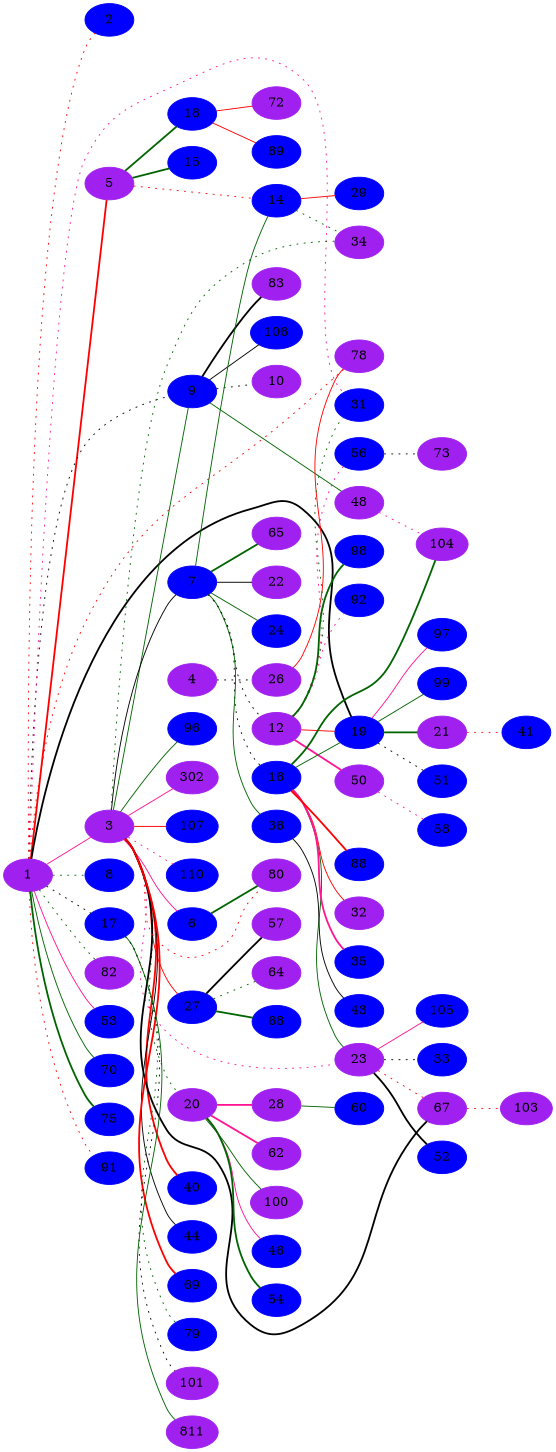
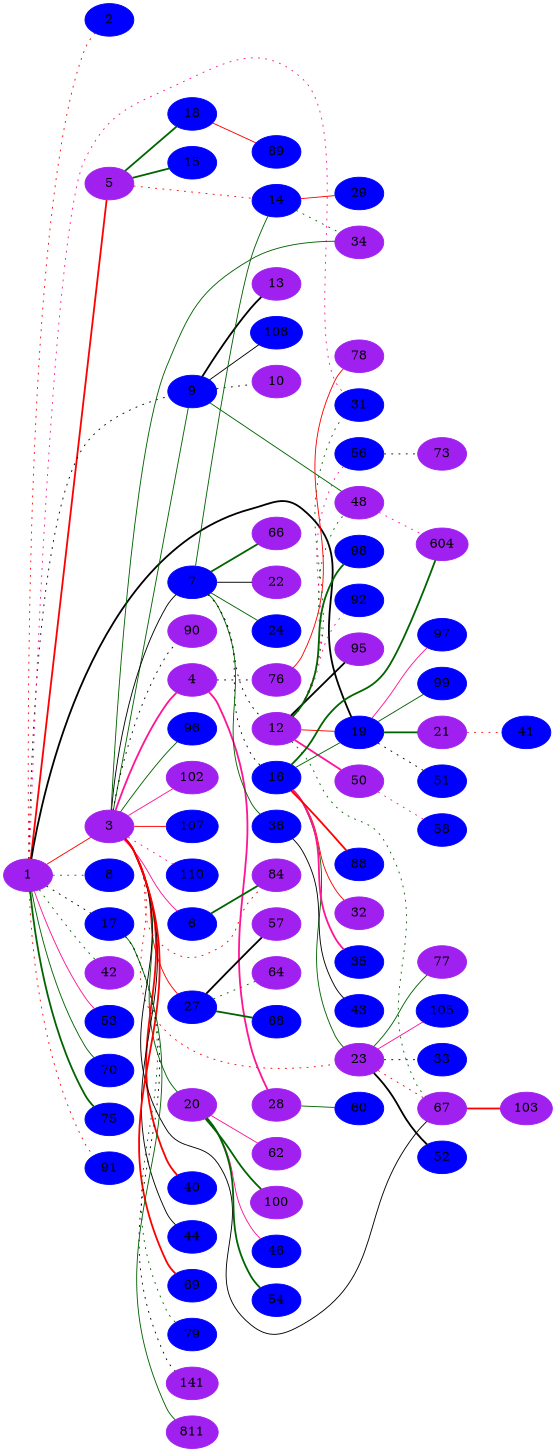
  graph {
    fontname="DejaVu Serif"
    rankdir=LR
    node [color=blue fontname="DejaVu Serif" style=filled]
    edge [color=darkgreen fontname="DejaVu Serif" style=solid]
    1 [color=purple super="+55"]
    2
    3 [color=purple super="+11"]
    5 [color=purple super="+37"]
    8 [super="+71"]
    9
    17 [super="+86"]
    19 [super="+39"]
    31
-   42 [color=purple label=82]
+   42 [color=purple]
    53
    70
    75
    78 [color=purple super="+81"]
    91
    4 [color=purple super="+38"]
    6 [super="+61"]
    7 [super="+94"]
    20 [color=purple super="+87"]
    23 [color=purple super="+25"]
    27 [super="+49"]
    34 [color=purple]
    40
    44
    67 [color=purple]
    69
-   80 [color=purple super="+93"]
+   80 [color=purple super="+93" label=84]
+   90 [color=purple super="+112"]
    96
-   102 [color=purple label=302]
+   102 [color=purple]
    107
    110
    14 [super="+30"]
    15 [super="+76"]
    18 [super="+66"]
    10 [color=purple super="+47"]
    48 [color=purple super="+59"]
-   83 [color=purple]
+   83 [color=purple label=13]
    106
    79
-   101 [color=purple]
+   101 [color=purple label=141]
    n42 [color=purple label=811]
    21 [color=purple]
    51
    97
    99
-   26 [color=purple]
+   26 [color=purple label=76]
    28 [color=purple]
    12 [color=purple super="+13"]
    16 [super="+63"]
    22 [color=purple]
    24 [super="+85"]
    36 [super="+82"]
-   65 [color=purple]
+   65 [color=purple label=66]
    46
    54
    62 [color=purple super="+74"]
    100 [color=purple]
    33
    52
+   77 [color=purple]
    105
    57 [color=purple]
    64 [color=purple]
    68
    103 [color=purple]
    60
    29
-   72 [color=purple]
    89
    50 [color=purple super="+84"]
    56
    92
+   95 [color=purple]
    98
    32 [color=purple super="+45"]
    35
    88
-   104 [color=purple super="+109"]
+   104 [color=purple super="+109" label=604]
    43
    58
    73 [color=purple super="+108"]
    41
    1 -- 2 [color=red style=dotted]
-   1 -- 3 [color=deeppink]
+   1 -- 3 [color=red]
    1 -- 5 [color=red style=bold]
    1 -- 8 [style=dotted]
    1 -- 9 [color=black style=dotted]
    1 -- 17 [color=black style=dotted weight=2]
    1 -- 19 [color=black style=bold]
    1 -- 31 [color=deeppink style=dotted]
    1 -- 42 [style=dotted]
    1 -- 53 [color=deeppink]
    1 -- 70
    1 -- 75 [style=bold]
-   1 -- 78 [color=red style=dotted]
    1 -- 91 [color=red style=dotted]
    3 -- 9
+   3 -- 4 [color=deeppink style=bold]
    3 -- 6 [color=deeppink]
    3 -- 7 [color=black]
-   3 -- 20 [style=dotted]
-   3 -- 23 [color=deeppink style=dotted]
+   3 -- 20
+   3 -- 23 [color=red style=dotted]
    3 -- 27 [color=red]
-   3 -- 34 [style=dotted]
+   3 -- 34
    3 -- 40 [color=red style=bold]
    3 -- 44 [color=black]
-   3 -- 67 [color=black style=bold]
+   3 -- 67 [color=black]
    3 -- 69 [color=red style=bold]
    3 -- 80 [color=red style=dotted]
+   3 -- 90 [color=black style=dotted]
    3 -- 96
    3 -- 102 [color=deeppink]
    3 -- 107 [color=red]
    3 -- 110 [color=deeppink style=dotted]
    5 -- 14 [color=red style=dotted]
    5 -- 15 [style=bold]
    5 -- 18 [style=bold]
    9 -- 10 [color=black style=dotted]
    9 -- 48
    9 -- 83 [color=black style=bold]
    9 -- 106 [color=black]
    17 -- 79 [style=dotted]
    17 -- 101 [color=black style=dotted]
    17 -- n42
    19 -- 21 [style=bold]
    19 -- 51 [color=black style=dotted]
    19 -- 97 [color=deeppink]
    19 -- 99
    4 -- 26 [color=black style=dotted]
-   20 -- 28 [color=deeppink style=bold]
+   4 -- 28 [color=deeppink style=bold]
    6 -- 80 [style=bold]
    7 -- 14
    7 -- 12 [color=black style=dotted]
    7 -- 16 [color=black style=dotted]
    7 -- 22 [color=black]
    7 -- 24
    7 -- 36
    7 -- 65 [style=bold]
    20 -- 46 [color=deeppink]
    20 -- 54 [style=bold]
-   20 -- 62 [color=deeppink style=bold]
-   20 -- 100
+   20 -- 62 [color=deeppink]
+   20 -- 100 [style=bold]
    23 -- 67 [color=red style=dotted]
    23 -- 33 [color=black style=dotted]
    23 -- 52 [color=black style=bold]
+   23 -- 77
    23 -- 105 [color=deeppink]
    27 -- 57 [color=black style=bold]
    27 -- 64 [style=dotted]
    27 -- 68 [style=bold]
-   67 -- 103 [color=red style=dotted]
+   67 -- 103 [color=red style=bold]
    14 -- 34 [style=dotted]
    14 -- 29 [color=red]
-   18 -- 72 [color=red]
    18 -- 89 [color=red]
    48 -- 104 [color=deeppink style=dotted]
    21 -- 41 [color=red style=dotted]
    26 -- 78 [color=red]
    28 -- 60
    12 -- 19 [color=red]
    12 -- 31 [style=dotted]
+   12 -- 67 [style=dotted]
+   12 -- 48 [style=dotted]
    12 -- 50 [color=deeppink style=bold]
    12 -- 56 [color=deeppink style=dotted]
    12 -- 92 [color=deeppink style=dotted]
+   12 -- 95 [color=black style=bold]
    12 -- 98 [style=bold]
    16 -- 19
    16 -- 23
    16 -- 32 [color=red]
    16 -- 35 [color=deeppink style=bold]
    16 -- 88 [color=red style=bold]
    16 -- 104 [style=bold]
    36 -- 43 [color=black]
    50 -- 58 [color=deeppink style=dotted]
    56 -- 73 [color=black style=dotted]
  }
